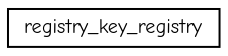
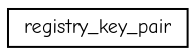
  digraph {
    rankdir=LR
    fontname="Comic Neue"
-   n1 [color=black fillcolor=white fontname="Comic Neue" fontsize=10 height=0.2 label=registry_key_registry shape=record style=filled width=0.4]
+   n1 [color=black fillcolor=white fontname="Comic Neue" fontsize=10 height=0.2 label=registry_key_pair shape=record style=filled width=0.4]
  }
